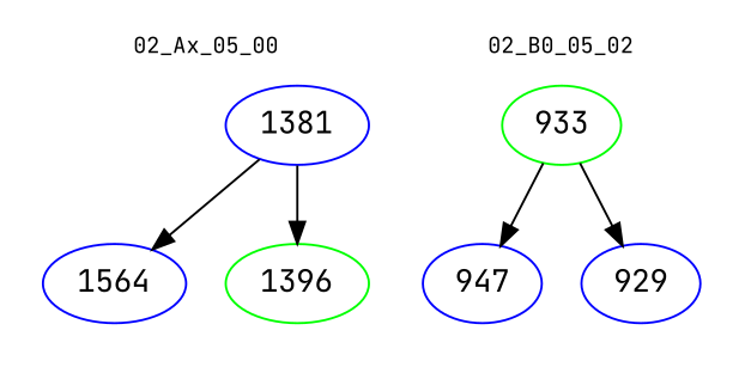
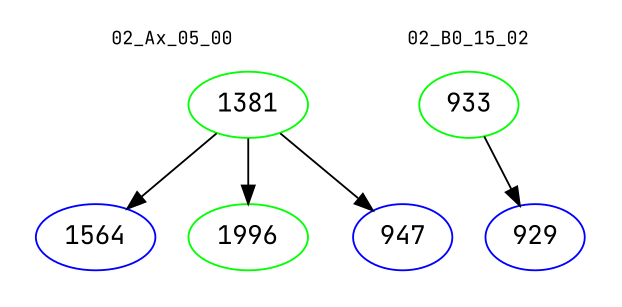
  digraph {
    fontname="JetBrains Mono"
    node [color=green fontname="JetBrains Mono"]
    edge [color=black fontname="JetBrains Mono"]
-   n1 [color=blue label=1381]
+   n1 [label=1381]
    n2 [color=blue label=1564]
-   n3 [label=1396]
+   n3 [label=1996]
    n4 [label=933]
    n5 [color=blue label=929]
    n6 [color=blue label=947]
    subgraph cluster_1 {
      color=white
      fontsize=10
      label="02_Ax_05_00"
      n1
      n2
      n3
    }
    subgraph cluster_2 {
      color=white
      fontsize=10
-     label="02_B0_05_02"
+     label="02_B0_15_02"
      n4
      n5
      n6
    }
    n1 -> n2
    n1 -> n3
    n4 -> n5
-   n4 -> n6
+   n1 -> n6
  }
